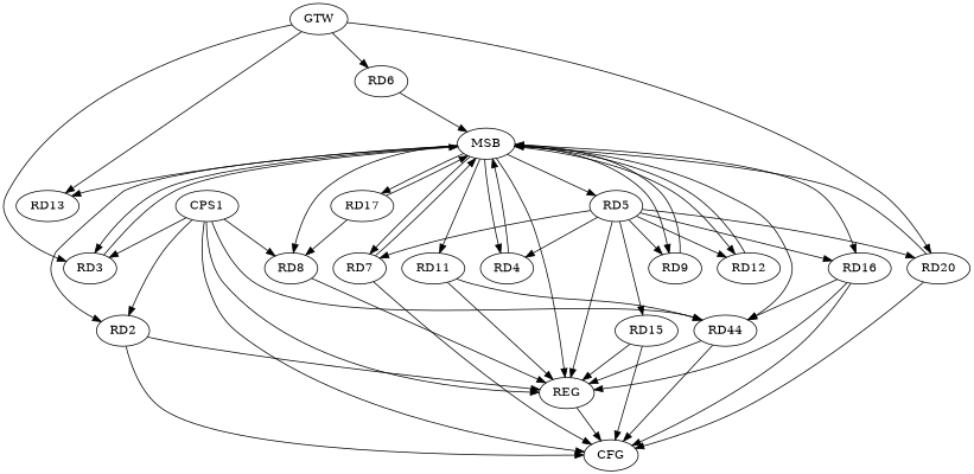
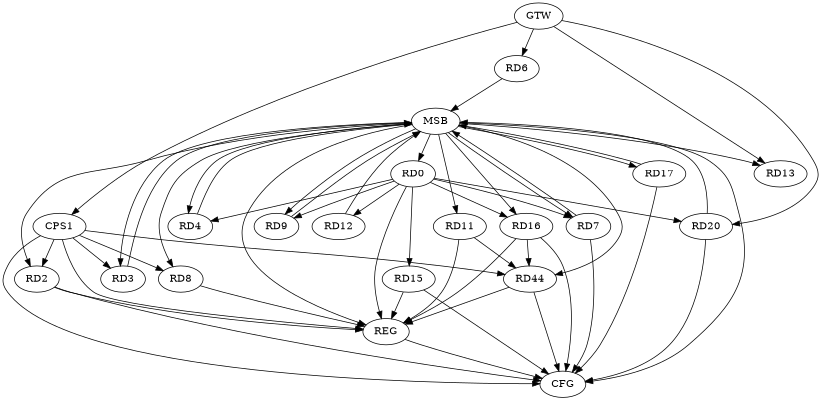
  strict digraph {
    n1 [label=REG]
    n2 [label=CFG]
    n3 [label=RD2]
    n4 [label=RD3]
    n5 [label=MSB]
    n6 [label=RD4]
-   n7 [label=RD5]
+   n7 [label=RD0]
    n8 [label=RD7]
    n9 [label=RD9]
    n10 [label=RD12]
    n11 [label=RD16]
    n12 [label=RD8]
    n13 [label=RD11]
    n14 [label=RD44]
    n15 [label=RD13]
    n16 [label=RD17]
    n17 [label=RD20]
    n18 [label=RD15]
    n19 [label=RD6]
    n20 [label=CPS1]
    n21 [label=GTW]
    n1 -> n2
    n3 -> n1
    n3 -> n2
    n4 -> n5
    n5 -> n1
    n5 -> n3
    n5 -> n4
    n5 -> n6
    n5 -> n7
    n5 -> n8
    n5 -> n9
-   n5 -> n10
+   n5 -> n2
    n5 -> n11
    n5 -> n12
    n5 -> n13
    n5 -> n14
    n5 -> n15
    n5 -> n16
    n6 -> n5
    n7 -> n1
    n7 -> n6
    n7 -> n8
    n7 -> n9
    n7 -> n10
    n7 -> n11
    n7 -> n17
    n7 -> n18
    n8 -> n2
    n8 -> n5
    n9 -> n5
    n10 -> n5
    n11 -> n1
    n11 -> n2
    n11 -> n14
    n12 -> n1
    n13 -> n1
    n13 -> n14
    n14 -> n1
    n14 -> n2
-   n16 -> n12
+   n16 -> n2
    n16 -> n5
    n17 -> n2
    n17 -> n5
    n18 -> n1
    n18 -> n2
    n19 -> n5
    n20 -> n1
    n20 -> n2
    n20 -> n3
    n20 -> n4
    n20 -> n12
    n20 -> n14
    n21 -> n15
    n21 -> n17
    n21 -> n19
-   n21 -> n4
+   n21 -> n20
  }
